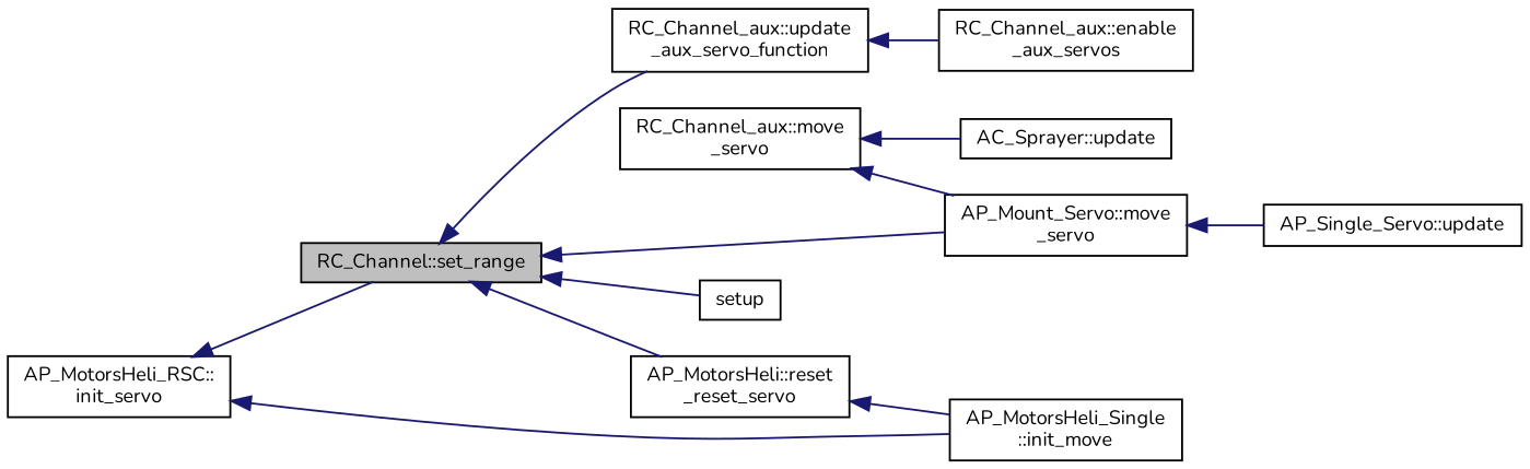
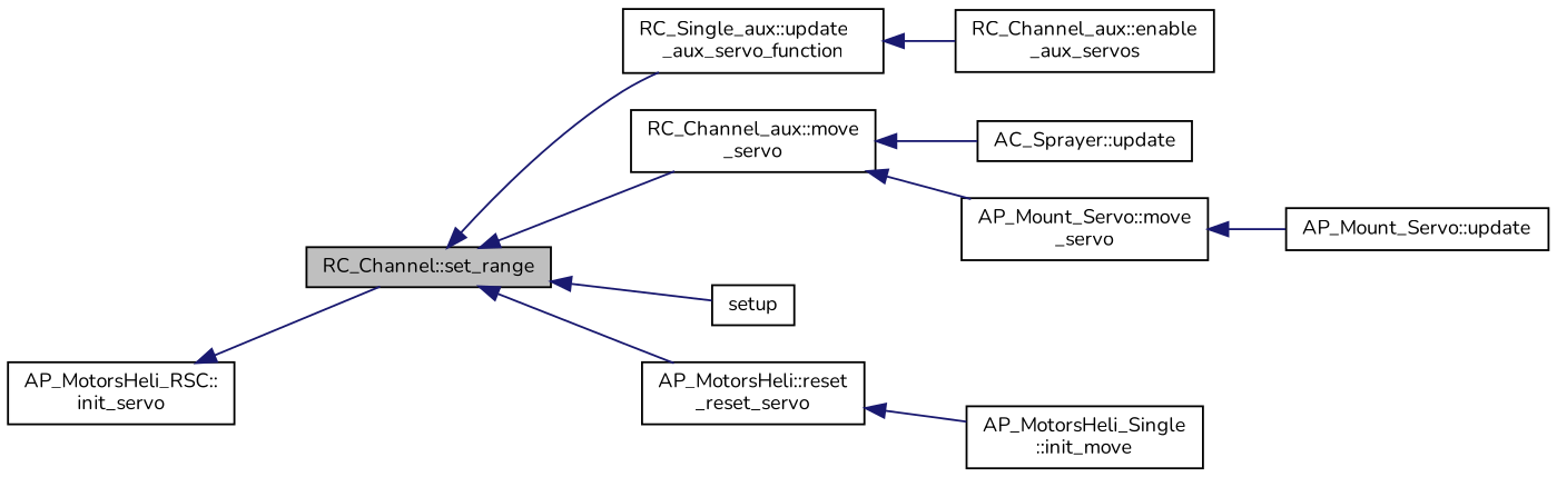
  digraph {
    fontname=Nunito
    rankdir=LR
    node [color=black fillcolor=white fontname=Nunito fontsize=10 shape=record style=filled]
    edge [color=midnightblue dir=back fontname=Nunito fontsize=10 labelfontname=Helvetica labelfontsize=10 style=solid]
    n1 [fillcolor=grey75 fontcolor=black height=0.2 label="RC_Channel::set_range" width=0.4]
    n2 [height=0.2 label="RC_Channel_aux::move\l_servo" width=0.4]
    n3 [height=0.2 label="AP_MotorsHeli::reset\l_reset_servo" width=0.4]
    n4 [height=0.2 label=setup width=0.4]
-   n5 [height=0.2 label="RC_Channel_aux::update\l_aux_servo_function" width=0.4]
+   n5 [height=0.2 label="RC_Single_aux::update\l_aux_servo_function" width=0.4]
    n6 [height=0.2 label="AP_MotorsHeli_RSC::\linit_servo" width=0.4]
    n7 [height=0.2 label="AP_MotorsHeli_Single\l::init_move" width=0.4]
    n8 [height=0.2 label="AC_Sprayer::update" width=0.4]
    n9 [height=0.2 label="AP_Mount_Servo::move\l_servo" width=0.4]
    n10 [height=0.2 label="RC_Channel_aux::enable\l_aux_servos" width=0.4]
-   n11 [height=0.2 label="AP_Single_Servo::update" width=0.4]
-   n1 -> n9
+   n11 [height=0.2 label="AP_Mount_Servo::update" width=0.4]
+   n1 -> n2
    n1 -> n3
    n1 -> n4
    n1 -> n5
    n2 -> n8
    n2 -> n9
    n3 -> n7
    n5 -> n10
    n6 -> n1
-   n6 -> n7
    n9 -> n11
  }
